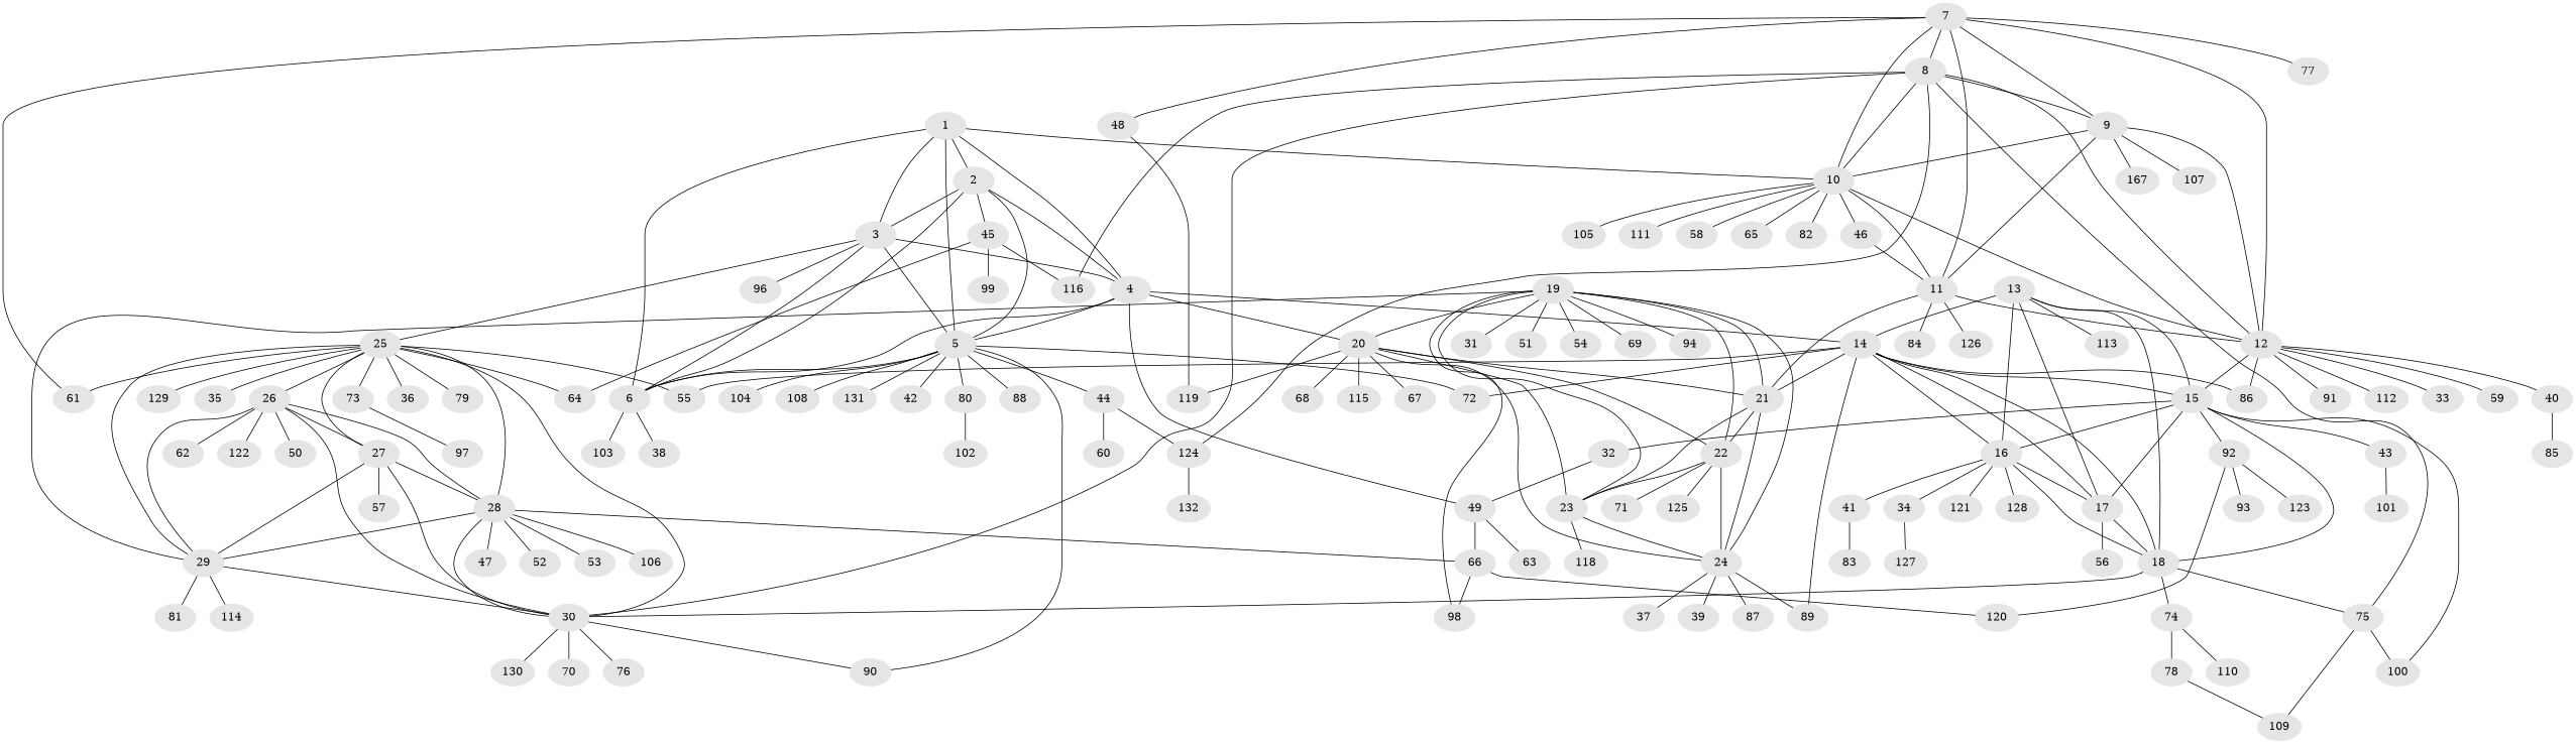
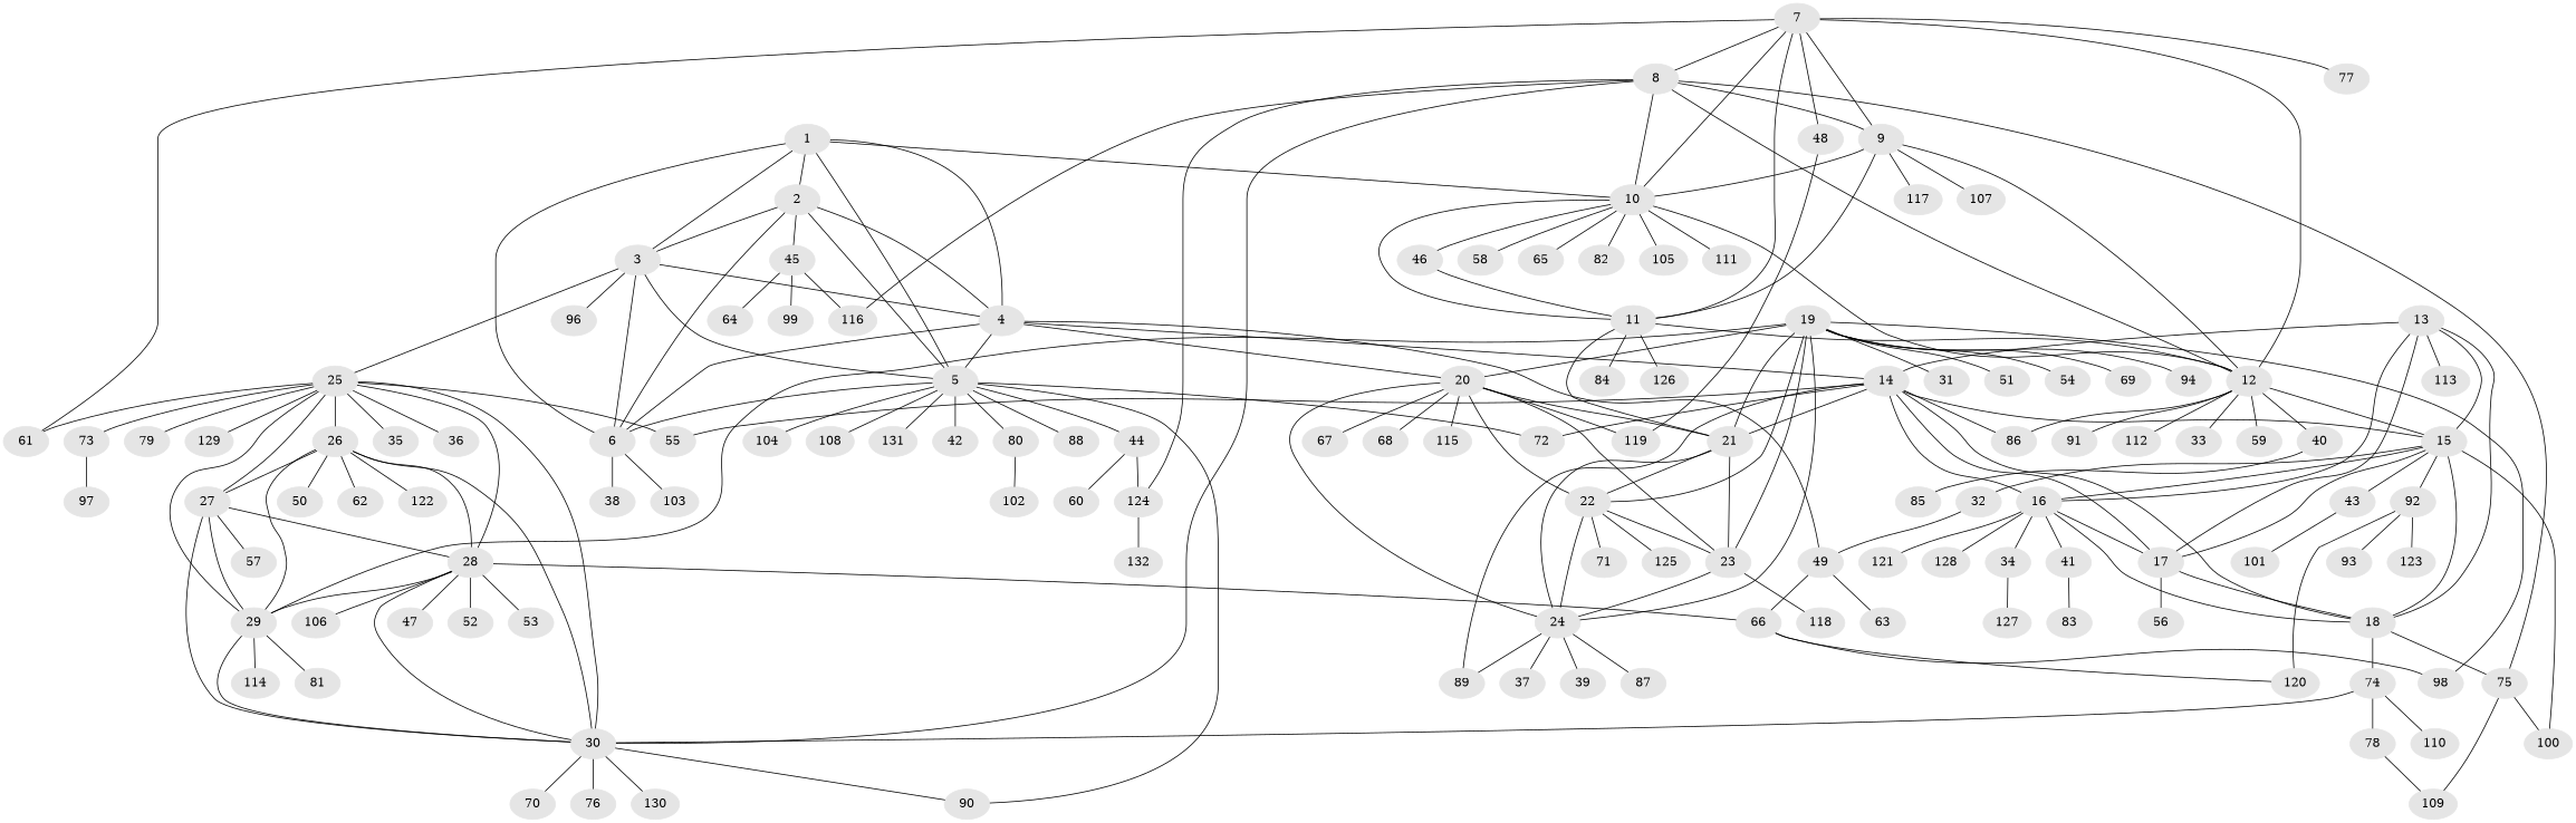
  graph {
    node [color=gray90 style=filled]
    1
    2
    3
    4
    5
    6
    10
    45
    25
    96
    14
    20
    49
    42
    44
    72
    80
    88
    90
    104
    108
    131
    38
    103
    11
    12
    46
    58
    65
    82
    105
    111
    116
    64
    99
    61
    30
    55
    29
    26
    27
    28
    35
    36
    73
    79
    129
    21
    15
    86
    16
    17
    18
    89
    22
    23
    24
    67
    68
    115
    119
    66
    63
    124
    60
    102
    7
    8
    9
    48
    77
    75
    107
-   117 [label=167]
+   117
    84
    126
    33
    40
    59
    91
    112
    70
    76
    130
    100
    109
    132
    32
    43
    92
    85
    13
    113
    34
    41
    121
    128
    56
    74
    101
    120
    93
    123
    127
    83
    78
    110
    19
    31
    51
    54
    69
    94
    98
    71
    125
    118
    37
    39
    87
    81
    114
    50
    62
    122
    57
    47
    52
    53
    106
    97
    1 -- 2
    1 -- 3
    1 -- 4
    1 -- 5
    1 -- 6
    1 -- 10
    2 -- 3
    2 -- 4
    2 -- 5
    2 -- 6
    2 -- 45
    3 -- 4
    3 -- 5
    3 -- 6
    3 -- 25
    3 -- 96
    4 -- 5
    4 -- 6
    4 -- 14
    4 -- 20
    4 -- 49
    5 -- 6
    5 -- 42
    5 -- 44
    5 -- 72
    5 -- 80
    5 -- 88
    5 -- 90
    5 -- 104
    5 -- 108
    5 -- 131
    6 -- 38
    6 -- 103
    10 -- 11
    10 -- 12
    10 -- 46
    10 -- 58
    10 -- 65
    10 -- 82
    10 -- 105
    10 -- 111
    45 -- 116
    45 -- 64
    45 -- 99
-   25 -- 64
    25 -- 61
    25 -- 30
    25 -- 55
    25 -- 29
    25 -- 26
    25 -- 27
    25 -- 28
    25 -- 35
    25 -- 36
    25 -- 73
    25 -- 79
    25 -- 129
    14 -- 72
    14 -- 55
    14 -- 21
    14 -- 15
    14 -- 86
    14 -- 16
    14 -- 17
    14 -- 18
    14 -- 89
    20 -- 21
    20 -- 22
    20 -- 23
    20 -- 24
    20 -- 67
    20 -- 68
    20 -- 115
    20 -- 119
    49 -- 66
    49 -- 63
    44 -- 124
    44 -- 60
    80 -- 102
    11 -- 12
    11 -- 21
    11 -- 84
    11 -- 126
    12 -- 15
    12 -- 86
    12 -- 33
    12 -- 40
    12 -- 59
    12 -- 91
    12 -- 112
    46 -- 11
    30 -- 90
    30 -- 70
    30 -- 76
    30 -- 130
    29 -- 30
    29 -- 81
    29 -- 114
    26 -- 30
    26 -- 29
    26 -- 27
    26 -- 28
    26 -- 50
    26 -- 62
    26 -- 122
    27 -- 30
    27 -- 29
    27 -- 28
    27 -- 57
    28 -- 30
    28 -- 29
    28 -- 66
    28 -- 47
    28 -- 52
    28 -- 53
    28 -- 106
    73 -- 97
    21 -- 22
    21 -- 23
    21 -- 24
    15 -- 16
    15 -- 17
    15 -- 18
    15 -- 100
    15 -- 32
    15 -- 43
    15 -- 92
    16 -- 17
    16 -- 18
    16 -- 34
    16 -- 41
    16 -- 121
    16 -- 128
    17 -- 18
    17 -- 56
-   18 -- 30
+   74 -- 30
    18 -- 75
    18 -- 74
    22 -- 23
    22 -- 24
    22 -- 71
    22 -- 125
    23 -- 24
    23 -- 118
    24 -- 89
    24 -- 37
    24 -- 39
    24 -- 87
    66 -- 120
    66 -- 98
    124 -- 132
    7 -- 10
    7 -- 11
    7 -- 12
    7 -- 61
    7 -- 8
    7 -- 9
    7 -- 48
    7 -- 77
    8 -- 10
    8 -- 12
    8 -- 116
    8 -- 30
    8 -- 124
    8 -- 9
    8 -- 75
    9 -- 10
    9 -- 11
    9 -- 12
    9 -- 107
    9 -- 117
    48 -- 119
    75 -- 100
    75 -- 109
    40 -- 85
    32 -- 49
    43 -- 101
    92 -- 120
    92 -- 93
    92 -- 123
    13 -- 14
    13 -- 15
    13 -- 16
    13 -- 17
    13 -- 18
    13 -- 113
    34 -- 127
    41 -- 83
    74 -- 78
    74 -- 110
    78 -- 109
    19 -- 20
    19 -- 29
    19 -- 21
    19 -- 22
    19 -- 23
    19 -- 24
    19 -- 31
    19 -- 51
    19 -- 54
    19 -- 69
    19 -- 94
    19 -- 98
  }
